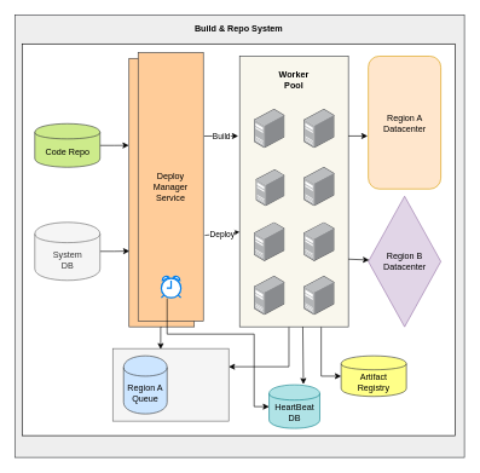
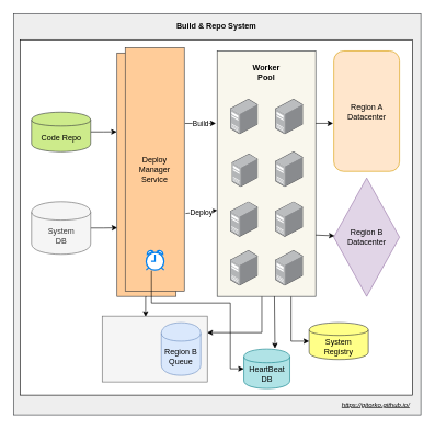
  <mxCell id="0" />
  <mxCell id="1" parent="0" />
  <mxCell id="2" value="" style="rounded=0;whiteSpace=wrap;html=1;fillColor=#eeeeee;strokeColor=#36393d;" parent="1" vertex="1"><mxGeometry x="20" y="20" width="620" height="610" as="geometry" /></mxCell>
  <mxCell id="3" value="" style="rounded=0;whiteSpace=wrap;html=1;" parent="1" vertex="1"><mxGeometry x="30" y="60" width="597.5" height="540" as="geometry" /></mxCell>
  <mxCell id="4" style="edgeStyle=orthogonalEdgeStyle;rounded=0;orthogonalLoop=1;jettySize=auto;html=1;entryX=1;entryY=0.25;entryDx=0;entryDy=0;" parent="1" source="6" target="35" edge="1"><mxGeometry relative="1" as="geometry"><Array as="points"><mxPoint x="398" y="505" /></Array><mxPoint x="330" y="480" as="targetPoint" /></mxGeometry></mxCell>
  <mxCell id="5" style="edgeStyle=orthogonalEdgeStyle;rounded=0;orthogonalLoop=1;jettySize=auto;html=1;exitX=0.75;exitY=1;exitDx=0;exitDy=0;entryX=0;entryY=0.5;entryDx=0;entryDy=0;" parent="1" source="6" target="30" edge="1"><mxGeometry relative="1" as="geometry" /></mxCell>
  <mxCell id="6" value="" style="rounded=0;whiteSpace=wrap;html=1;fillColor=#f9f7ed;strokeColor=#36393d;" parent="1" vertex="1"><mxGeometry x="330" y="77" width="150" height="373" as="geometry" /></mxCell>
  <mxCell id="7" style="edgeStyle=orthogonalEdgeStyle;rounded=0;orthogonalLoop=1;jettySize=auto;html=1;entryX=0.006;entryY=0.718;entryDx=0;entryDy=0;entryPerimeter=0;" parent="1" source="8" target="12" edge="1"><mxGeometry relative="1" as="geometry" /></mxCell>
  <mxCell id="8" value="System&lt;br&gt;DB" style="shape=cylinder;whiteSpace=wrap;html=1;boundedLbl=1;backgroundOutline=1;fillColor=#f5f5f5;strokeColor=#666666;fontColor=#333333;" parent="1" vertex="1"><mxGeometry x="47.5" y="306" width="90" height="80" as="geometry" /></mxCell>
  <mxCell id="9" value="" style="edgeStyle=orthogonalEdgeStyle;rounded=0;orthogonalLoop=1;jettySize=auto;html=1;entryX=-0.004;entryY=0.324;entryDx=0;entryDy=0;entryPerimeter=0;" parent="1" source="10" target="12" edge="1"><mxGeometry relative="1" as="geometry" /></mxCell>
  <mxCell id="10" value="Code Repo" style="shape=cylinder;whiteSpace=wrap;html=1;boundedLbl=1;backgroundOutline=1;fillColor=#cdeb8b;strokeColor=#36393d;" parent="1" vertex="1"><mxGeometry x="47.5" y="170" width="90" height="60" as="geometry" /></mxCell>
  <mxCell id="11" style="edgeStyle=orthogonalEdgeStyle;rounded=0;orthogonalLoop=1;jettySize=auto;html=1;exitX=0.5;exitY=1;exitDx=0;exitDy=0;entryX=0.413;entryY=0.01;entryDx=0;entryDy=0;entryPerimeter=0;" parent="1" source="12" target="35" edge="1"><mxGeometry relative="1" as="geometry"><mxPoint x="260" y="480" as="targetPoint" /><Array as="points"><mxPoint x="221" y="450" /></Array></mxGeometry></mxCell>
  <mxCell id="12" value="Deploy&lt;br&gt;Manager&lt;br&gt;Service" style="rounded=0;whiteSpace=wrap;html=1;fillColor=#ffcc99;strokeColor=#36393d;" parent="1" vertex="1"><mxGeometry x="177.5" y="80" width="90" height="370" as="geometry" /></mxCell>
  <mxCell id="13" value="" style="points=[];aspect=fixed;html=1;align=center;shadow=0;dashed=0;image;image=img/lib/allied_telesis/computer_and_terminals/Server_Desktop.svg;" parent="1" vertex="1"><mxGeometry x="350" y="150" width="42.6" height="54" as="geometry" /></mxCell>
  <mxCell id="14" value="" style="points=[];aspect=fixed;html=1;align=center;shadow=0;dashed=0;image;image=img/lib/allied_telesis/computer_and_terminals/Server_Desktop.svg;" parent="1" vertex="1"><mxGeometry x="418.7" y="150" width="42.6" height="54" as="geometry" /></mxCell>
  <mxCell id="15" value="" style="points=[];aspect=fixed;html=1;align=center;shadow=0;dashed=0;image;image=img/lib/allied_telesis/computer_and_terminals/Server_Desktop.svg;" parent="1" vertex="1"><mxGeometry x="352.5" y="233.17" width="40.1" height="50.83" as="geometry" /></mxCell>
  <mxCell id="16" value="" style="points=[];aspect=fixed;html=1;align=center;shadow=0;dashed=0;image;image=img/lib/allied_telesis/computer_and_terminals/Server_Desktop.svg;" parent="1" vertex="1"><mxGeometry x="418.7" y="230" width="42.6" height="54" as="geometry" /></mxCell>
  <mxCell id="17" value="" style="points=[];aspect=fixed;html=1;align=center;shadow=0;dashed=0;image;image=img/lib/allied_telesis/computer_and_terminals/Server_Desktop.svg;" parent="1" vertex="1"><mxGeometry x="350" y="306" width="42.6" height="54" as="geometry" /></mxCell>
  <mxCell id="18" value="" style="points=[];aspect=fixed;html=1;align=center;shadow=0;dashed=0;image;image=img/lib/allied_telesis/computer_and_terminals/Server_Desktop.svg;" parent="1" vertex="1"><mxGeometry x="418.7" y="306" width="42.6" height="54" as="geometry" /></mxCell>
  <mxCell id="19" value="" style="points=[];aspect=fixed;html=1;align=center;shadow=0;dashed=0;image;image=img/lib/allied_telesis/computer_and_terminals/Server_Desktop.svg;" parent="1" vertex="1"><mxGeometry x="350" y="380" width="42.6" height="54" as="geometry" /></mxCell>
  <mxCell id="20" value="" style="points=[];aspect=fixed;html=1;align=center;shadow=0;dashed=0;image;image=img/lib/allied_telesis/computer_and_terminals/Server_Desktop.svg;" parent="1" vertex="1"><mxGeometry x="418.7" y="380" width="42.6" height="54" as="geometry" /></mxCell>
  <mxCell id="21" value="Worker Pool" style="text;html=1;strokeColor=none;fillColor=none;align=center;verticalAlign=middle;whiteSpace=wrap;rounded=0;fontStyle=1" parent="1" vertex="1"><mxGeometry x="370" y="100" width="70" height="20" as="geometry" /></mxCell>
  <mxCell id="22" value="Region A&lt;br&gt;Datacenter" style="whiteSpace=wrap;html=1;fillColor=#ffe6cc;strokeColor=#d79b00;rounded=1;" parent="1" vertex="1"><mxGeometry x="507.5" y="77" width="100" height="183" as="geometry" /></mxCell>
  <mxCell id="23" value="Region B&lt;br&gt;Datacenter" style="rhombus;whiteSpace=wrap;html=1;fillColor=#e1d5e7;strokeColor=#9673a6;" parent="1" vertex="1"><mxGeometry x="507.5" y="270" width="100" height="180" as="geometry" /></mxCell>
  <mxCell id="24" value="" style="endArrow=classic;html=1;entryX=-0.01;entryY=0.601;entryDx=0;entryDy=0;entryPerimeter=0;" parent="1" target="22" edge="1"><mxGeometry width="50" height="50" relative="1" as="geometry"><mxPoint x="480" y="187" as="sourcePoint" /><mxPoint x="517.5" y="140" as="targetPoint" /></mxGeometry></mxCell>
  <mxCell id="25" value="" style="endArrow=classic;html=1;exitX=1;exitY=0.75;exitDx=0;exitDy=0;" parent="1" source="6" target="23" edge="1"><mxGeometry width="50" height="50" relative="1" as="geometry"><mxPoint x="487.5" y="207" as="sourcePoint" /><mxPoint x="526.5" y="206.983" as="targetPoint" /></mxGeometry></mxCell>
  <mxCell id="26" value="Build" style="endArrow=classic;html=1;entryX=-0.013;entryY=0.295;entryDx=0;entryDy=0;exitX=1.011;exitY=0.311;exitDx=0;exitDy=0;entryPerimeter=0;exitPerimeter=0;" parent="1" source="32" target="6" edge="1"><mxGeometry width="50" height="50" relative="1" as="geometry"><mxPoint x="267.5" y="189" as="sourcePoint" /><mxPoint x="317.5" y="187.5" as="targetPoint" /></mxGeometry></mxCell>
  <mxCell id="27" value="Build &amp;amp; Repo System" style="text;html=1;strokeColor=none;fillColor=none;align=center;verticalAlign=middle;whiteSpace=wrap;rounded=0;fontStyle=1" parent="1" vertex="1"><mxGeometry x="223.75" y="30" width="210" height="20" as="geometry" /></mxCell>
+ <mxCell id="28" value="&lt;i&gt;&lt;u&gt;&lt;font style=&quot;font-size: 10px&quot;&gt;https://gitorko.github.io/&lt;/font&gt;&lt;/u&gt;&lt;/i&gt;" style="text;html=1;" parent="1" vertex="1"><mxGeometry x="517.5" y="600" width="110" height="30" as="geometry" /></mxCell>
  <mxCell id="29" value="Deploy" style="endArrow=classic;html=1;entryX=0;entryY=0.5;entryDx=0;entryDy=0;exitX=1.022;exitY=0.681;exitDx=0;exitDy=0;exitPerimeter=0;" parent="1" source="32" edge="1"><mxGeometry width="50" height="50" relative="1" as="geometry"><mxPoint x="280" y="320.75" as="sourcePoint" /><mxPoint x="330" y="319.25" as="targetPoint" /></mxGeometry></mxCell>
- <mxCell id="30" value="Artifact &lt;br&gt;Registry" style="shape=cylinder;whiteSpace=wrap;html=1;boundedLbl=1;backgroundOutline=1;fillColor=#ffff88;strokeColor=#36393d;" parent="1" vertex="1"><mxGeometry x="470" y="490" width="90" height="56" as="geometry" /></mxCell>
+ <mxCell id="30" value="System &lt;br&gt;Registry" style="shape=cylinder;whiteSpace=wrap;html=1;boundedLbl=1;backgroundOutline=1;fillColor=#ffff88;strokeColor=#36393d;" parent="1" vertex="1"><mxGeometry x="470" y="490" width="90" height="56" as="geometry" /></mxCell>
  <mxCell id="31" value="HeartBeat&lt;br&gt;DB" style="shape=cylinder;whiteSpace=wrap;html=1;boundedLbl=1;backgroundOutline=1;fillColor=#b0e3e6;strokeColor=#0e8088;" parent="1" vertex="1"><mxGeometry x="370.6" y="530" width="70" height="60" as="geometry" /></mxCell>
  <mxCell id="32" value="Deploy&lt;br&gt;Manager&lt;br&gt;Service" style="rounded=0;whiteSpace=wrap;html=1;fillColor=#ffcc99;strokeColor=#36393d;" parent="1" vertex="1"><mxGeometry x="190" y="72" width="90" height="370" as="geometry" /></mxCell>
  <mxCell id="33" value="" style="html=1;verticalLabelPosition=bottom;align=center;labelBackgroundColor=#ffffff;verticalAlign=top;strokeWidth=2;strokeColor=#0080F0;shadow=0;dashed=0;shape=mxgraph.ios7.icons.alarm_clock;" parent="1" vertex="1"><mxGeometry x="222" y="380" width="27" height="30" as="geometry" /></mxCell>
  <mxCell id="34" style="edgeStyle=orthogonalEdgeStyle;rounded=0;orthogonalLoop=1;jettySize=auto;html=1;entryX=0;entryY=0.5;entryDx=0;entryDy=0;exitX=0.296;exitY=1.033;exitDx=0;exitDy=0;exitPerimeter=0;" parent="1" source="33" target="31" edge="1"><mxGeometry relative="1" as="geometry"><Array as="points"><mxPoint x="230" y="460" /><mxPoint x="350" y="460" /><mxPoint x="350" y="560" /></Array></mxGeometry></mxCell>
  <mxCell id="35" value="" style="rounded=0;whiteSpace=wrap;html=1;fillColor=#f5f5f5;strokeColor=#666666;fontColor=#333333;" parent="1" vertex="1"><mxGeometry x="155" y="480" width="160" height="100" as="geometry" /></mxCell>
  <mxCell id="36" value="" style="group" vertex="1" connectable="0" parent="1"><mxGeometry x="170" y="490" width="135" height="80" as="geometry" /></mxCell>
- <mxCell id="37" value="Region A&lt;br&gt;Queue" style="shape=cylinder;whiteSpace=wrap;html=1;boundedLbl=1;backgroundOutline=1;fillColor=#cce5ff;strokeColor=#36393d;" parent="36" vertex="1"><mxGeometry width="60" height="80" as="geometry" /></mxCell>
+ <mxCell id="38" value="Region B&lt;br&gt;Queue" style="shape=cylinder;whiteSpace=wrap;html=1;boundedLbl=1;backgroundOutline=1;fillColor=#dae8fc;strokeColor=#6c8ebf;" parent="36" vertex="1"><mxGeometry x="75" width="60" height="80" as="geometry" /></mxCell>
  <mxCell id="39" value="" style="endArrow=classic;html=1;exitX=0.581;exitY=1;exitDx=0;exitDy=0;exitPerimeter=0;entryX=0.677;entryY=-0.014;entryDx=0;entryDy=0;entryPerimeter=0;" edge="1" parent="1" source="6" target="31"><mxGeometry width="50" height="50" relative="1" as="geometry"><mxPoint x="400" y="520" as="sourcePoint" /><mxPoint x="450" y="470" as="targetPoint" /></mxGeometry></mxCell>
